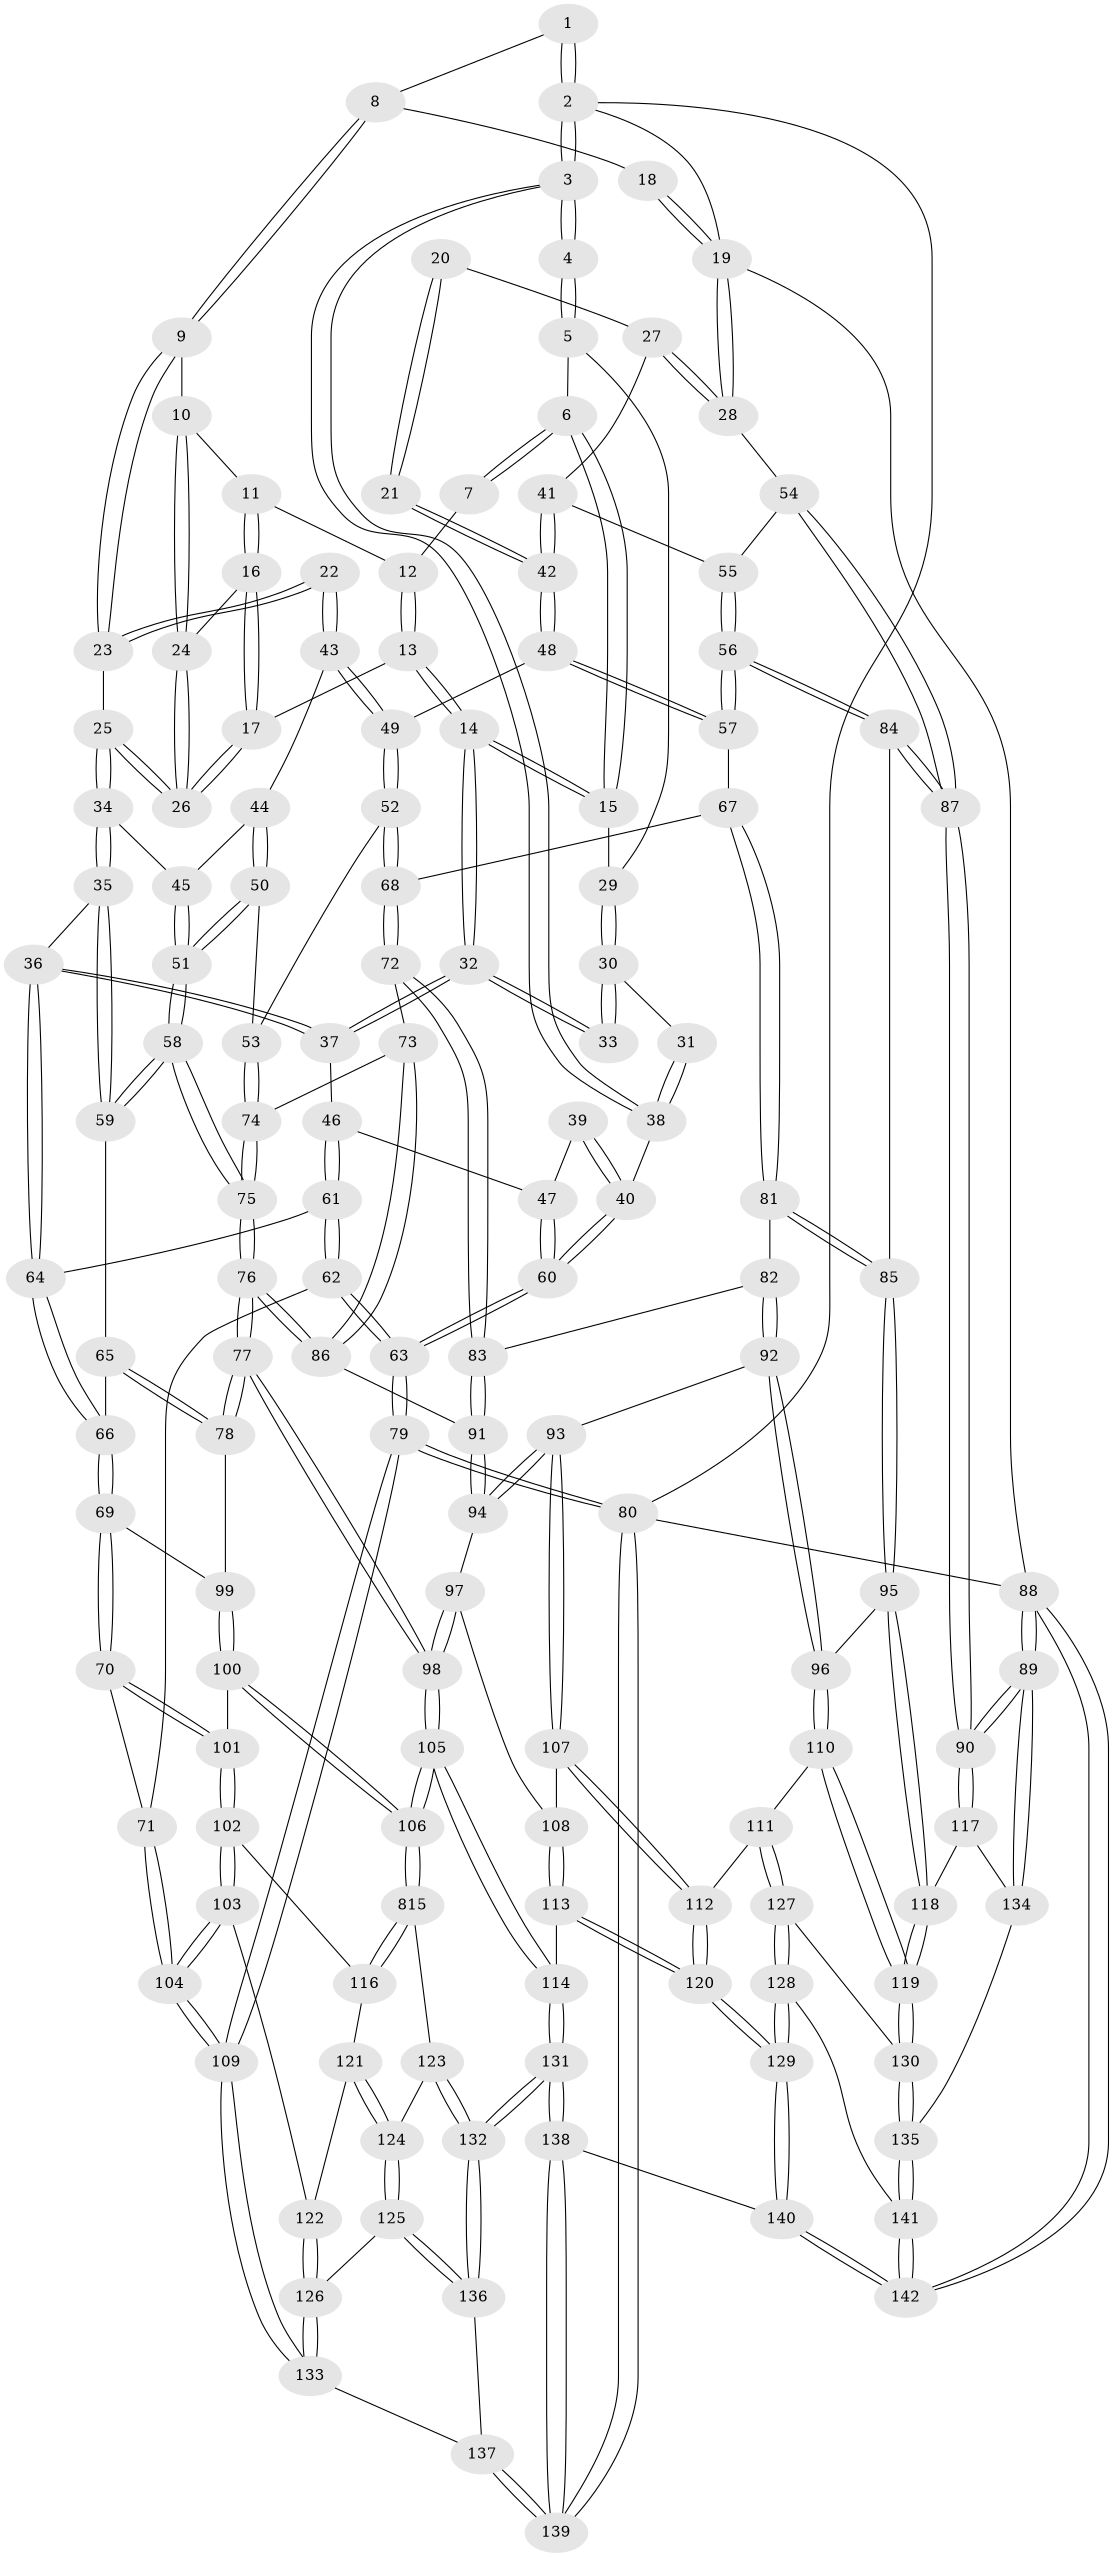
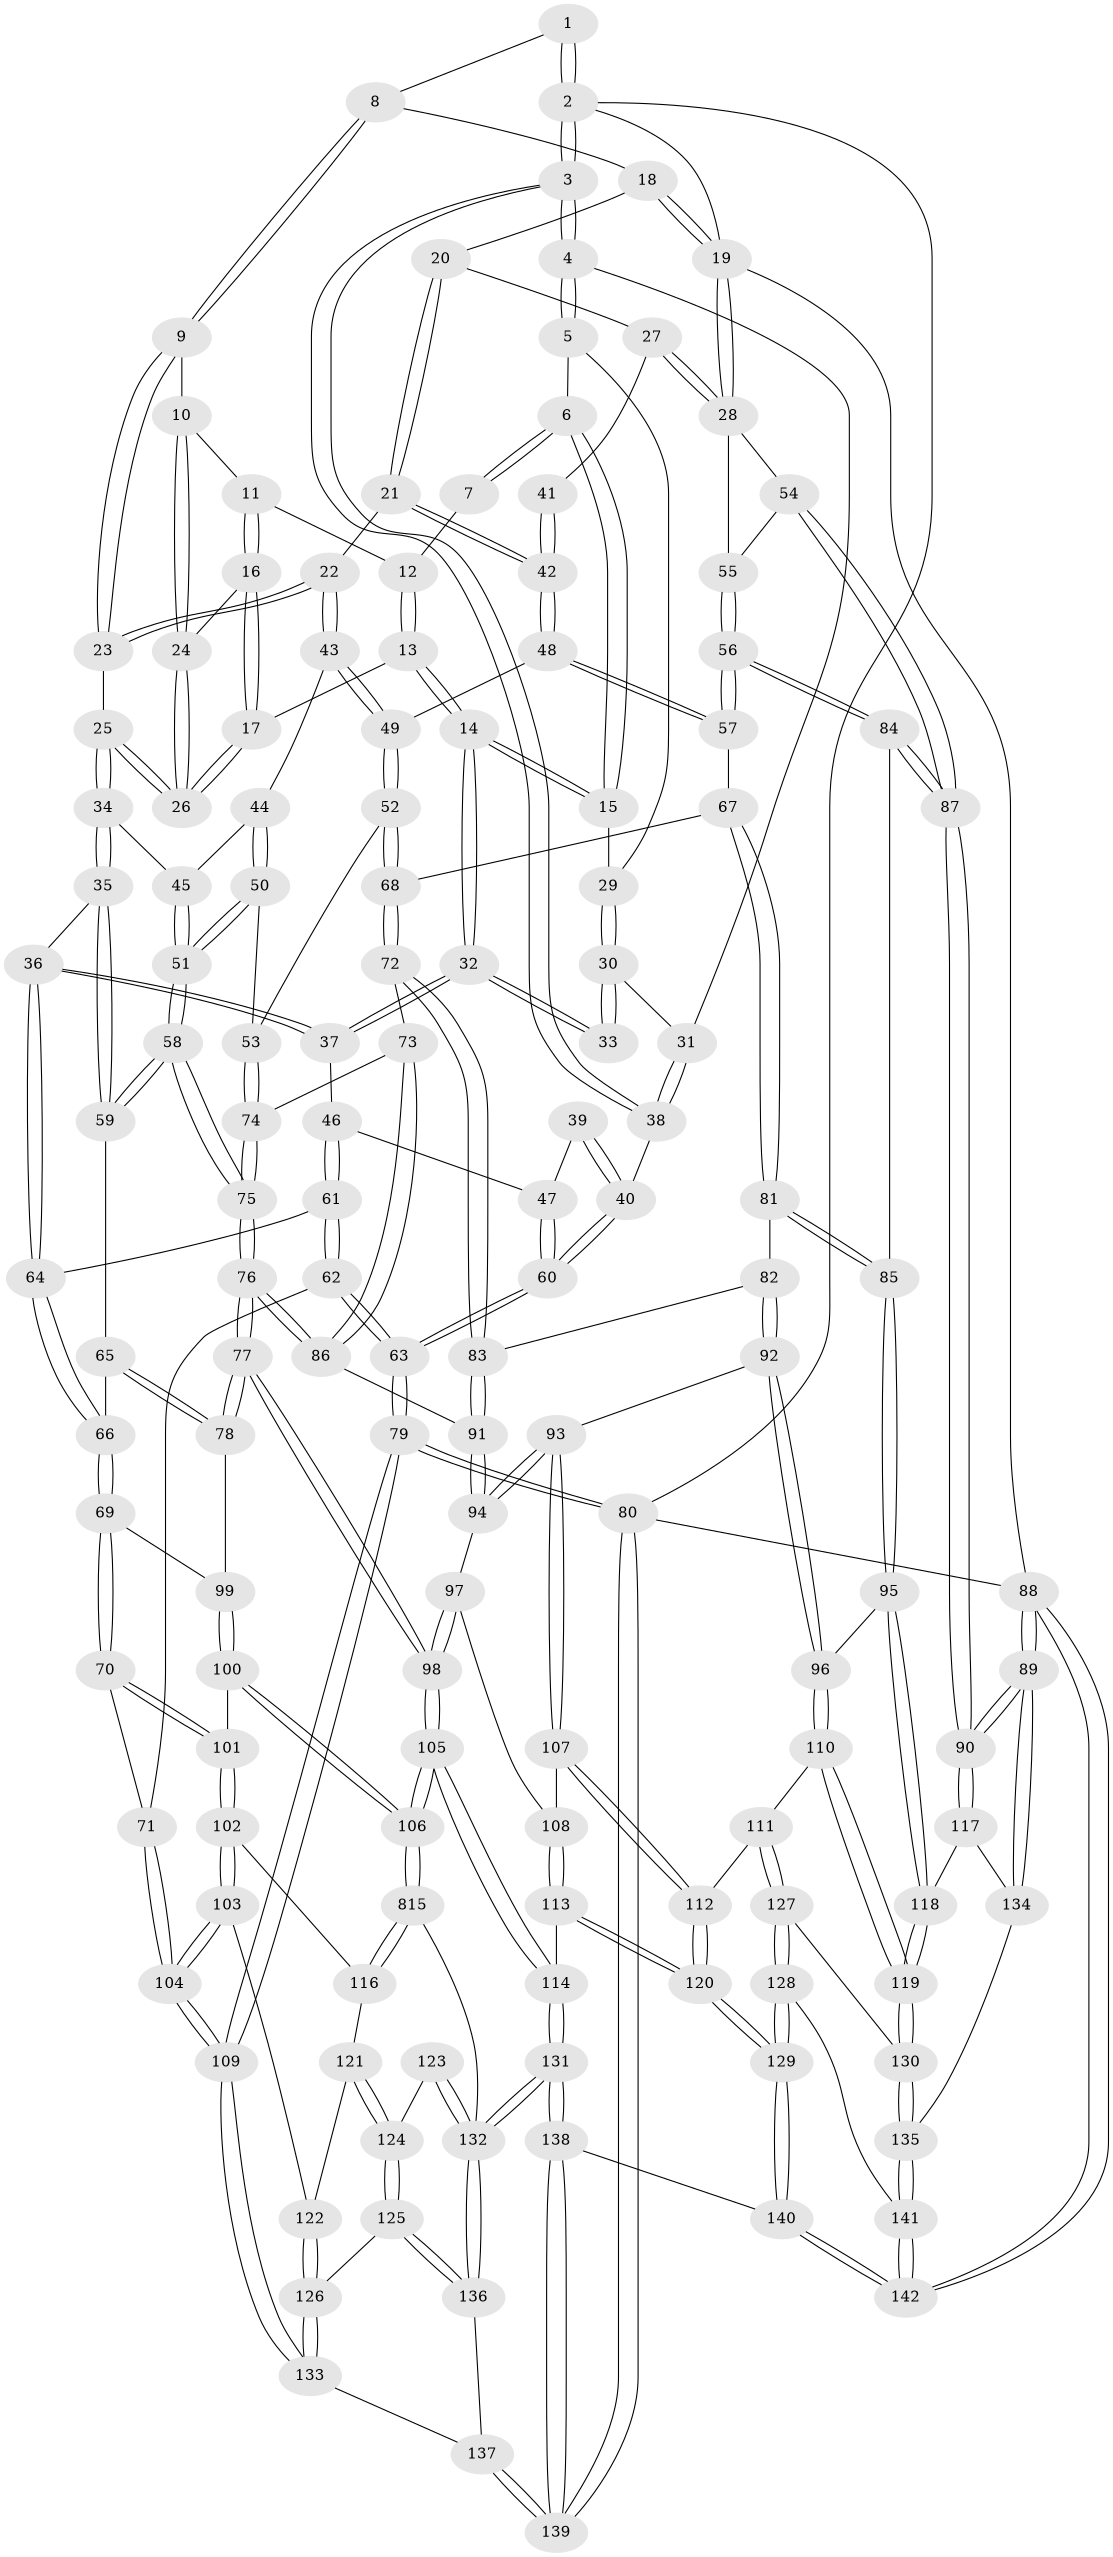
  graph {
    node [color=gray90 style=filled]
    1
    2
    8
    3
    19
    80
    9
    18
    4
    38
    28
    88
    139
    5
    31
    40
    6
    29
    7
    15
    30
    12
    13
    10
    23
    20
    11
    24
    25
    16
    26
    17
    14
    32
    33
    37
    21
    27
    54
    89
    142
    22
    42
    41
    43
    48
    44
    49
    34
    35
    45
    55
    87
    46
    39
    47
    36
    59
    51
    64
    65
    66
    61
    60
    63
    56
    57
    50
    52
    53
    58
    62
    67
    68
    74
    75
    72
    90
    84
    85
    81
    76
    78
    79
    71
    104
    109
    69
    99
    70
    82
    73
    83
    101
    100
    102
    86
    91
    77
    98
    105
    133
    92
    95
    93
    96
    94
    118
    117
    134
    135
    97
    107
    110
    108
    112
    119
    111
    113
    106
    114
    n122 [label=815]
    103
    116
    122
    121
    126
    131
    123
    120
    137
    127
    130
    128
    129
    132
    138
    124
    140
    125
    136
    141
    1 -- 2
    1 -- 2
    1 -- 8
    2 -- 3
    2 -- 3
    2 -- 19
    2 -- 80
    8 -- 9
    8 -- 9
    8 -- 18
    3 -- 4
    3 -- 4
    3 -- 38
    3 -- 38
    19 -- 28
    19 -- 28
    19 -- 88
    80 -- 88
    80 -- 139
    80 -- 139
    9 -- 10
    9 -- 23
    9 -- 23
    18 -- 19
    18 -- 19
+   18 -- 20
    4 -- 5
    4 -- 5
+   4 -- 31
    38 -- 40
    28 -- 54
    88 -- 89
    88 -- 89
    88 -- 142
    88 -- 142
    5 -- 6
    5 -- 29
    31 -- 38
    31 -- 38
    40 -- 60
    40 -- 60
    6 -- 7
    6 -- 7
    6 -- 15
    6 -- 15
    29 -- 30
    29 -- 30
    7 -- 12
    15 -- 29
    30 -- 31
    30 -- 33
    30 -- 33
    12 -- 13
    12 -- 13
    13 -- 17
    13 -- 14
    13 -- 14
    10 -- 11
    10 -- 24
    10 -- 24
    23 -- 25
    20 -- 21
    20 -- 21
    20 -- 27
    11 -- 12
    11 -- 16
    11 -- 16
    24 -- 26
    24 -- 26
    25 -- 26
    25 -- 26
    25 -- 34
    25 -- 34
    16 -- 24
    16 -- 17
    16 -- 17
    17 -- 26
    17 -- 26
    14 -- 15
    14 -- 15
    14 -- 32
    14 -- 32
    32 -- 33
    32 -- 33
    32 -- 37
    32 -- 37
    37 -- 46
+   21 -- 22
    21 -- 42
    21 -- 42
    27 -- 28
    27 -- 28
    27 -- 41
    54 -- 55
    54 -- 87
    54 -- 87
    89 -- 90
    89 -- 90
    89 -- 134
    89 -- 134
    22 -- 23
    22 -- 23
    22 -- 43
    22 -- 43
    42 -- 48
    42 -- 48
    41 -- 42
    41 -- 42
-   41 -- 55
+   28 -- 55
    43 -- 44
    43 -- 49
    43 -- 49
    48 -- 49
    48 -- 57
    48 -- 57
    44 -- 45
    44 -- 50
    44 -- 50
    49 -- 52
    49 -- 52
    34 -- 35
    34 -- 35
    34 -- 45
    35 -- 36
    35 -- 59
    35 -- 59
    45 -- 51
    45 -- 51
    55 -- 56
    55 -- 56
    87 -- 90
    87 -- 90
    46 -- 47
    46 -- 61
    46 -- 61
    39 -- 40
    39 -- 40
    39 -- 47
    47 -- 60
    47 -- 60
    36 -- 37
    36 -- 37
    36 -- 64
    36 -- 64
    59 -- 65
    51 -- 58
    51 -- 58
    64 -- 66
    64 -- 66
    65 -- 66
    65 -- 78
    65 -- 78
    66 -- 69
    66 -- 69
    61 -- 64
    61 -- 62
    61 -- 62
    60 -- 63
    60 -- 63
    63 -- 79
    63 -- 79
    56 -- 57
    56 -- 57
    56 -- 84
    56 -- 84
    57 -- 67
    50 -- 51
    50 -- 51
    50 -- 53
    52 -- 53
    52 -- 68
    52 -- 68
    53 -- 74
    53 -- 74
    58 -- 59
    58 -- 59
    58 -- 75
    58 -- 75
    62 -- 63
    62 -- 63
    62 -- 71
    67 -- 68
    67 -- 81
    67 -- 81
    68 -- 72
    68 -- 72
    74 -- 75
    74 -- 75
    75 -- 76
    75 -- 76
    72 -- 73
    72 -- 83
    72 -- 83
    90 -- 117
    90 -- 117
    84 -- 87
    84 -- 87
    84 -- 85
    85 -- 95
    85 -- 95
    81 -- 85
    81 -- 85
    81 -- 82
    76 -- 86
    76 -- 86
    76 -- 77
    76 -- 77
    78 -- 99
    79 -- 80
    79 -- 80
    79 -- 109
    79 -- 109
    71 -- 104
    71 -- 104
    104 -- 109
    104 -- 109
    109 -- 133
    109 -- 133
    69 -- 99
    69 -- 70
    69 -- 70
    99 -- 100
    99 -- 100
    70 -- 71
    70 -- 101
    70 -- 101
    82 -- 83
    82 -- 92
    82 -- 92
    73 -- 74
    73 -- 86
    73 -- 86
    83 -- 91
    83 -- 91
    101 -- 102
    101 -- 102
    100 -- 101
    100 -- 106
    100 -- 106
    102 -- 103
    102 -- 103
    102 -- 116
    86 -- 91
    91 -- 94
    91 -- 94
    77 -- 78
    77 -- 78
    77 -- 98
    77 -- 98
    98 -- 105
    98 -- 105
    105 -- 106
    105 -- 106
    105 -- 114
    105 -- 114
    133 -- 137
    92 -- 93
    92 -- 96
    92 -- 96
    95 -- 96
    95 -- 118
    95 -- 118
    93 -- 94
    93 -- 94
    93 -- 107
    93 -- 107
    96 -- 110
    96 -- 110
    94 -- 97
    118 -- 119
    118 -- 119
    117 -- 118
    117 -- 134
    134 -- 135
    135 -- 141
    135 -- 141
    97 -- 98
    97 -- 98
    97 -- 108
    107 -- 108
    107 -- 112
    107 -- 112
    110 -- 119
    110 -- 119
    110 -- 111
    108 -- 113
    108 -- 113
    112 -- 120
    112 -- 120
    119 -- 130
    119 -- 130
    111 -- 112
    111 -- 127
    111 -- 127
    113 -- 114
    113 -- 120
    113 -- 120
    106 -- n122
    106 -- n122
    114 -- 131
    114 -- 131
    n122 -- 116
    n122 -- 116
-   n122 -- 123
+   n122 -- 132
    103 -- 104
    103 -- 104
    103 -- 122
    116 -- 121
    122 -- 126
    122 -- 126
    121 -- 122
    121 -- 124
    121 -- 124
    126 -- 133
    126 -- 133
    131 -- 132
    131 -- 132
    131 -- 138
    131 -- 138
    123 -- 132
    123 -- 132
    123 -- 124
    120 -- 129
    120 -- 129
    137 -- 139
    137 -- 139
    127 -- 130
    127 -- 128
    127 -- 128
    130 -- 135
    130 -- 135
    128 -- 129
    128 -- 129
    128 -- 141
    129 -- 140
    129 -- 140
    132 -- 136
    132 -- 136
    138 -- 139
    138 -- 139
    138 -- 140
    124 -- 125
    124 -- 125
    140 -- 142
    140 -- 142
    125 -- 126
    125 -- 136
    125 -- 136
    136 -- 137
    141 -- 142
    141 -- 142
  }
